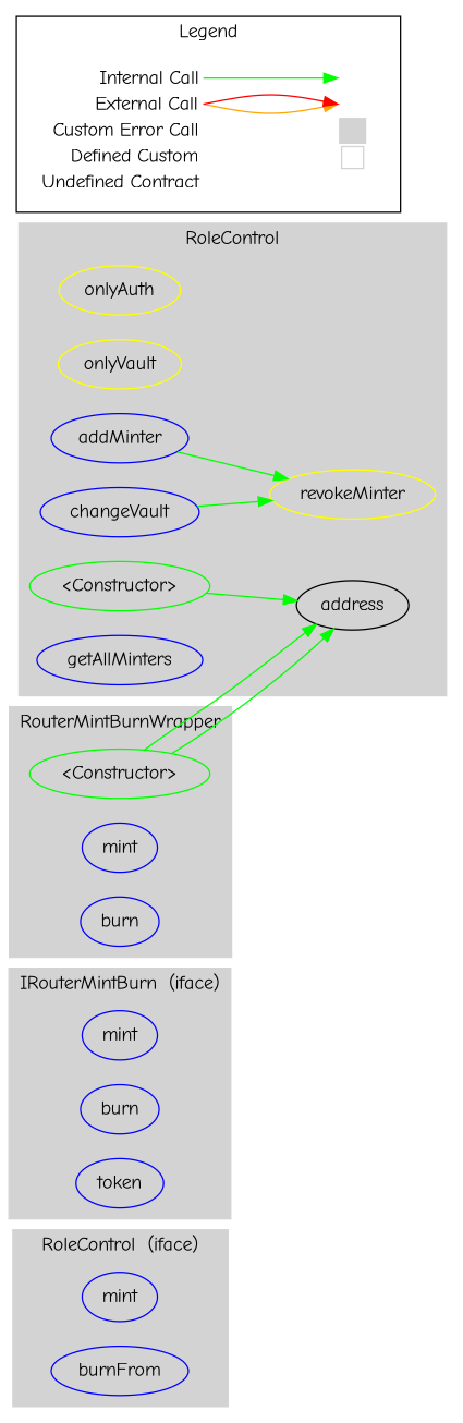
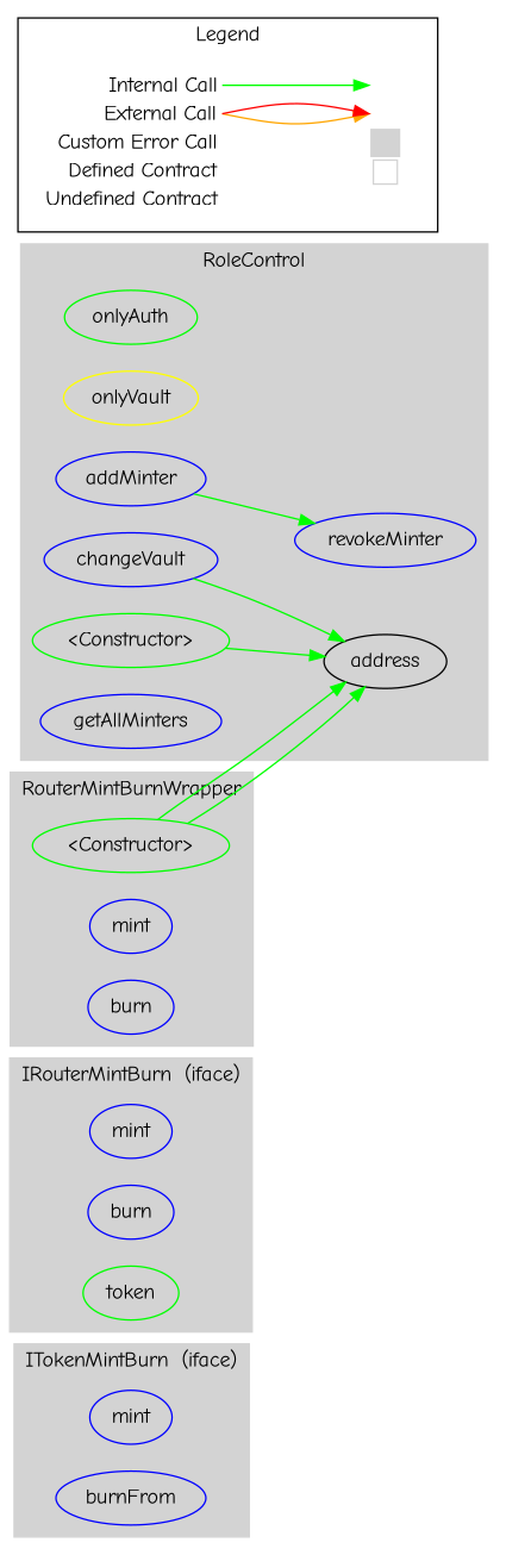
  digraph {
    compound=true
    fontname="Comic Neue"
    rankdir=LR
    node [color=blue fontname="Comic Neue"]
    edge [color=green fontname="Comic Neue"]
    n1 [label=mint]
    n2 [label=burnFrom]
    n3 [label=mint]
    n4 [label=burn]
-   n5 [label=token]
-   n6 [color=yellow label=onlyAuth]
+   n5 [color=green label=token]
+   n6 [color=green label=onlyAuth]
    n7 [color=yellow label=onlyVault]
    n8 [color=green label="<Constructor>"]
    n9 [label=changeVault]
    n10 [label=addMinter]
-   n11 [color=yellow label=revokeMinter]
+   n11 [label=revokeMinter]
    n12 [label=getAllMinters]
    n13 [label=address color=""]
    n14 [color=green label="<Constructor>"]
    n15 [label=mint]
    n16 [label=burn]
-   n17 [label=<<table border="0" cellpadding="2" cellspacing="0" cellborder="0">   <tr><td align="right" port="i1">Internal Call</td></tr>   <tr><td align="right" port="i2">External Call</td></tr>   <tr><td align="right" port="i2">Custom Error Call</td></tr>   <tr><td align="right" port="i3">Defined Custom</td></tr>   <tr><td align="right" port="i4">Undefined Contract</td></tr>   </table>> shape=plaintext color=""]
+   n17 [label=<<table border="0" cellpadding="2" cellspacing="0" cellborder="0">   <tr><td align="right" port="i1">Internal Call</td></tr>   <tr><td align="right" port="i2">External Call</td></tr>   <tr><td align="right" port="i2">Custom Error Call</td></tr>   <tr><td align="right" port="i3">Defined Contract</td></tr>   <tr><td align="right" port="i4">Undefined Contract</td></tr>   </table>> shape=plaintext color=""]
    n18 [label=<<table border="0" cellpadding="2" cellspacing="0" cellborder="0">   <tr><td port="i1">&nbsp;&nbsp;&nbsp;</td></tr>   <tr><td port="i2">&nbsp;&nbsp;&nbsp;</td></tr>   <tr><td port="i3" bgcolor="lightgray">&nbsp;&nbsp;&nbsp;</td></tr>   <tr><td port="i4">     <table border="1" cellborder="0" cellspacing="0" cellpadding="7" color="lightgray">       <tr>        <td></td>       </tr>      </table>   </td></tr>   </table>> shape=plaintext color=""]
    subgraph cluster_1 {
      bgcolor=lightgray
      color=lightgray
-     label="RoleControl  (iface)"
+     label="ITokenMintBurn  (iface)"
      style=filled
      n1
      n2
    }
    subgraph cluster_2 {
      bgcolor=lightgray
      color=lightgray
      label="IRouterMintBurn  (iface)"
      style=filled
      n3
      n4
      n5
    }
    subgraph cluster_3 {
      bgcolor=lightgray
      color=lightgray
      label=RoleControl
      style=filled
      n6
      n7
      n8
      n9
      n10
      n11
      n12
      n13
    }
    subgraph cluster_4 {
      bgcolor=lightgray
      color=lightgray
      label=RouterMintBurnWrapper
      style=filled
      n14
      n15
      n16
    }
    subgraph cluster_5 {
      label=Legend
      n17
      n18
    }
    n8 -> n13
-   n9 -> n11
+   n9 -> n13
    n10 -> n11
    n14 -> n13
    n14 -> n13
    n17 -> n18 [headport="i1:w" tailport="i1:e"]
    n17 -> n18 [color=orange headport="i2:w" tailport="i2:e"]
    n17 -> n18 [color=red headport="i2:w" tailport="i2:e"]
  }
